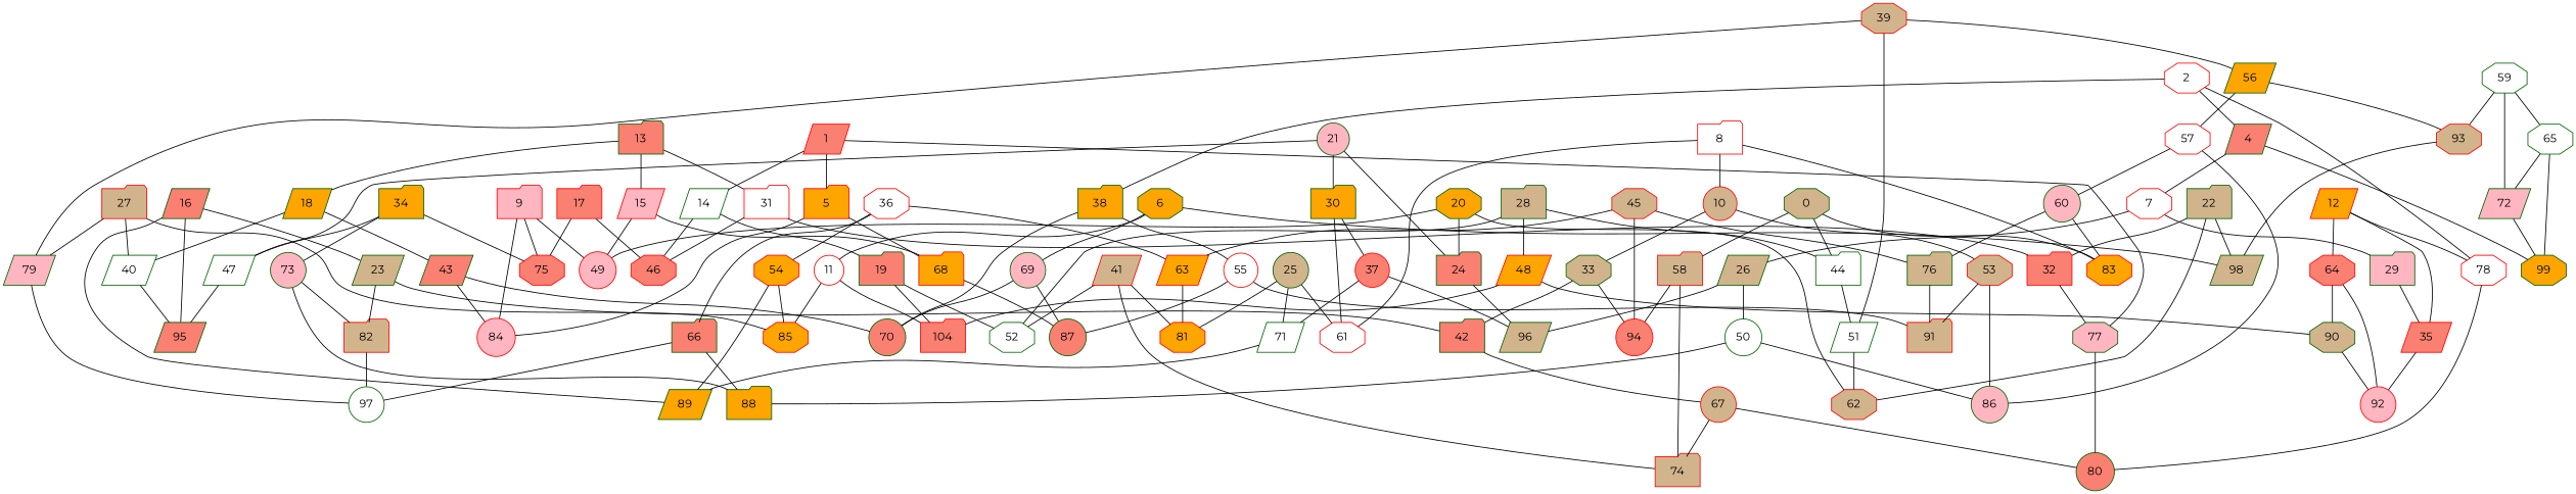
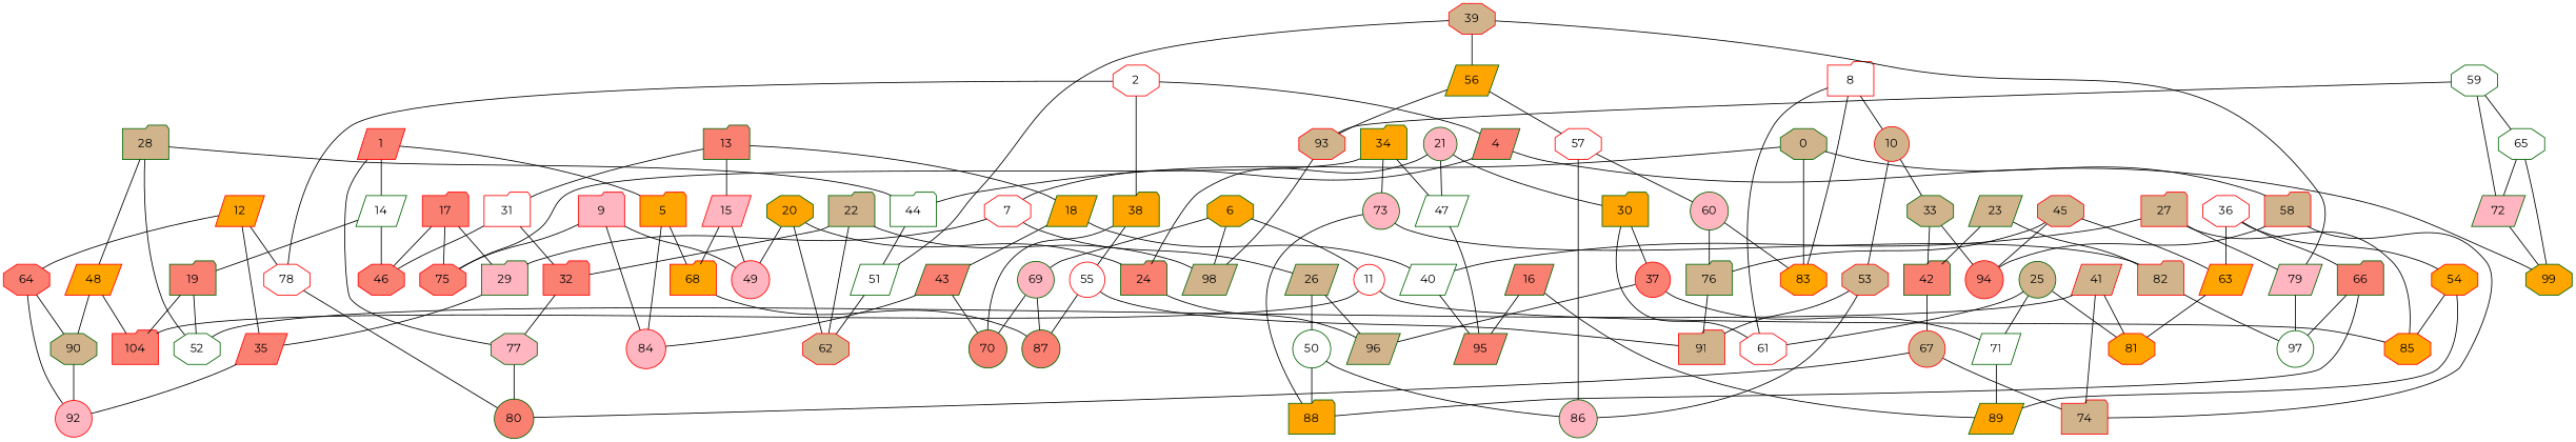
  graph {
    fontname=Montserrat
    node [color=darkgreen fillcolor=tan fontname=Montserrat shape=octagon style=filled]
    edge [fontname=Montserrat]
    1 [color=red fillcolor=salmon shape=parallelogram]
    5 [color=red fillcolor=orange shape=folder]
    14 [fillcolor=white shape=parallelogram]
    77 [fillcolor=lightpink]
    68 [color=red fillcolor=orange shape=folder]
    84 [color=red fillcolor=lightpink shape=circle]
    19 [fillcolor=salmon shape=folder]
    46 [color=red fillcolor=salmon]
    80 [fillcolor=salmon shape=circle]
    2 [color=red fillcolor=white]
    4 [fillcolor=salmon shape=parallelogram]
    38 [fillcolor=orange shape=folder]
    78 [color=red fillcolor=white]
    7 [color=red fillcolor=white]
    99 [fillcolor=orange]
    55 [color=red fillcolor=white shape=circle]
    70 [fillcolor=salmon shape=circle]
    n18 [label=0]
    44 [fillcolor=white shape=folder]
    58 [color=red shape=folder]
    83 [color=red fillcolor=orange]
    51 [fillcolor=white shape=parallelogram]
    94 [color=red fillcolor=salmon shape=circle]
    74 [color=red shape=folder]
    26 [shape=parallelogram]
    29 [fillcolor=lightpink shape=folder]
    87 [fillcolor=salmon shape=circle]
    6 [fillcolor=orange]
    11 [color=red fillcolor=white shape=circle]
    69 [fillcolor=lightpink shape=circle]
    98 [shape=parallelogram]
    85 [color=red fillcolor=orange]
    n33 [color=red fillcolor=salmon label=104 shape=folder]
    96 [shape=parallelogram]
    50 [fillcolor=white shape=circle]
    35 [color=red fillcolor=salmon shape=parallelogram]
    8 [color=red fillcolor=white shape=folder]
    10 [color=red shape=circle]
    61 [color=red fillcolor=white]
    33
    53 [color=red]
    9 [color=red fillcolor=lightpink shape=folder]
    49 [color=red fillcolor=lightpink shape=circle]
    75 [color=red fillcolor=salmon]
    42 [fillcolor=salmon shape=folder]
    86 [fillcolor=lightpink shape=circle]
    91 [color=red shape=folder]
    12 [color=red fillcolor=orange shape=parallelogram]
    64 [color=red fillcolor=salmon]
    92 [color=red fillcolor=lightpink shape=circle]
    90
    13 [fillcolor=salmon shape=folder]
    15 [color=red fillcolor=lightpink shape=parallelogram]
    18 [fillcolor=orange shape=parallelogram]
    31 [color=red fillcolor=white shape=folder]
    40 [fillcolor=white shape=parallelogram]
    43 [fillcolor=salmon shape=parallelogram]
    32 [color=red fillcolor=salmon shape=folder]
    52 [fillcolor=white]
    16 [fillcolor=salmon shape=parallelogram]
    23 [shape=parallelogram]
    89 [fillcolor=orange shape=parallelogram]
    95 [fillcolor=salmon shape=parallelogram]
    82 [color=red shape=folder]
    17 [color=red fillcolor=salmon shape=folder]
    20 [fillcolor=orange]
    24 [fillcolor=salmon shape=folder]
    62 [color=red]
    21 [fillcolor=lightpink shape=circle]
    30 [fillcolor=orange shape=folder]
    47 [fillcolor=white shape=parallelogram]
    37 [color=red fillcolor=salmon shape=circle]
    22 [shape=folder]
    67 [color=red shape=circle]
    97 [fillcolor=white shape=circle]
    25 [shape=circle]
    71 [fillcolor=white shape=parallelogram]
    81 [color=red fillcolor=orange]
    88 [fillcolor=orange shape=folder]
    27 [color=red shape=folder]
    79 [fillcolor=lightpink shape=parallelogram]
    28 [shape=folder]
    48 [color=red fillcolor=orange shape=parallelogram]
    34 [fillcolor=orange shape=folder]
    73 [fillcolor=lightpink shape=circle]
    36 [color=red fillcolor=white]
    54 [color=red fillcolor=orange]
    63 [color=red fillcolor=orange shape=parallelogram]
    66 [fillcolor=salmon shape=folder]
    39 [color=red]
    56 [fillcolor=orange shape=parallelogram]
    57 [color=red fillcolor=white]
    93 [color=red]
    41 [color=red shape=parallelogram]
    45 [color=red]
    76 [shape=folder]
    60 [fillcolor=lightpink shape=circle]
    59 [fillcolor=white]
    65 [fillcolor=white]
    72 [fillcolor=lightpink shape=parallelogram]
    1 -- 5
    1 -- 14
    1 -- 77
    5 -- 68
    5 -- 84
    14 -- 19
    14 -- 46
    77 -- 80
    68 -- 87
    19 -- n33
    19 -- 52
    2 -- 4
    2 -- 38
    2 -- 78
    4 -- 7
    4 -- 99
    38 -- 55
    38 -- 70
    78 -- 80
    7 -- 26
    7 -- 29
    55 -- 87
    55 -- 91
    n18 -- 44
    n18 -- 58
    n18 -- 83
    44 -- 51
    58 -- 94
    58 -- 74
    51 -- 62
    26 -- 96
    26 -- 50
    29 -- 35
    6 -- 11
    6 -- 69
    6 -- 98
    11 -- 85
    11 -- n33
    69 -- 70
    69 -- 87
    50 -- 86
    50 -- 88
    35 -- 92
    8 -- 83
    8 -- 10
    8 -- 61
    10 -- 33
    10 -- 53
    33 -- 94
    33 -- 42
    53 -- 86
    53 -- 91
    9 -- 84
    9 -- 49
    9 -- 75
    42 -- 67
    12 -- 78
    12 -- 35
    12 -- 64
    64 -- 92
    64 -- 90
    90 -- 92
    13 -- 15
    13 -- 18
    13 -- 31
    15 -- 68
    15 -- 49
    18 -- 40
    18 -- 43
    31 -- 46
    31 -- 32
    40 -- 95
    43 -- 84
    43 -- 70
    32 -- 77
-   16 -- 23
    16 -- 89
    16 -- 95
    23 -- 42
    23 -- 82
    82 -- 97
    17 -- 46
+   17 -- 29
    17 -- 75
    20 -- 49
    20 -- 24
    20 -- 62
    24 -- 96
    21 -- 24
    21 -- 30
    21 -- 47
    30 -- 61
    30 -- 37
    47 -- 95
    37 -- 96
    37 -- 71
    22 -- 98
    22 -- 32
    22 -- 62
    67 -- 80
    67 -- 74
    25 -- 61
    25 -- 71
    25 -- 81
    71 -- 89
    27 -- 85
    27 -- 40
    27 -- 79
    79 -- 97
    28 -- 44
    28 -- 52
    28 -- 48
    48 -- n33
    48 -- 90
    34 -- 75
    34 -- 47
    34 -- 73
    73 -- 82
    73 -- 88
    36 -- 54
    36 -- 63
    36 -- 66
    54 -- 85
    54 -- 89
    63 -- 81
    66 -- 97
    66 -- 88
    39 -- 51
    39 -- 79
    39 -- 56
    56 -- 57
    56 -- 93
    57 -- 86
    57 -- 60
    93 -- 98
    41 -- 74
    41 -- 52
    41 -- 81
    45 -- 94
    45 -- 63
    45 -- 76
    76 -- 91
    60 -- 83
    60 -- 76
    59 -- 93
    59 -- 65
    59 -- 72
    65 -- 99
    65 -- 72
    72 -- 99
  }
